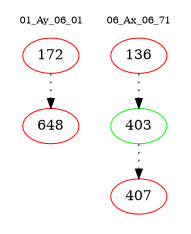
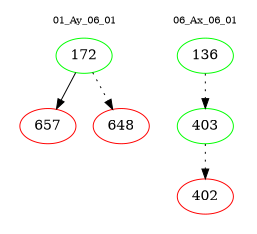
  digraph {
    node [color=green]
    edge [color=black style=dotted]
-   n1 [color=red label=172]
+   n1 [label=172]
+   n2 [color=red label=657]
    n3 [color=red label=648]
-   n4 [color=red label=136]
-   n5 [color=red label=407]
+   n4 [label=136]
+   n5 [color=red label=402]
    n6 [label=403]
    subgraph cluster_1 {
      color=white
      fontsize=10
      label="01_Ay_06_01"
      n1
+     n2
      n3
    }
    subgraph cluster_2 {
      color=white
      fontsize=10
-     label="06_Ax_06_71"
+     label="06_Ax_06_01"
      n4
      n5
      n6
    }
+   n1 -> n2 [style=solid]
    n1 -> n3
    n4 -> n6
    n6 -> n5
  }
